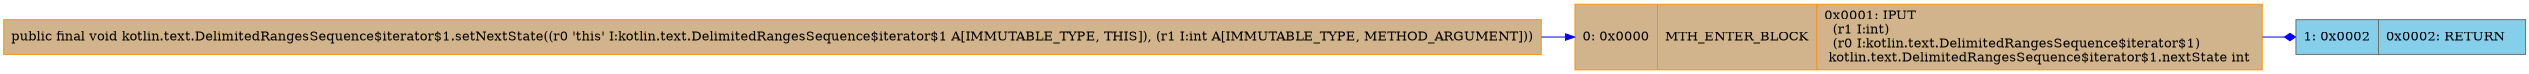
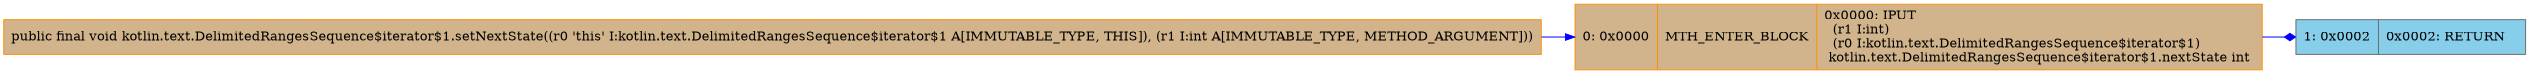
  digraph {
    rankdir=LR
    node [shape=record style=filled fillcolor=tan color=darkorange]
    edge [color=blue]
-   n1 [label="{0\:\ 0x0000|MTH_ENTER_BLOCK\l|0x0001: IPUT  \l  (r1 I:int)\l  (r0 I:kotlin.text.DelimitedRangesSequence$iterator$1)\l kotlin.text.DelimitedRangesSequence$iterator$1.nextState int \l}"]
+   n1 [label="{0\:\ 0x0000|MTH_ENTER_BLOCK\l|0x0000: IPUT  \l  (r1 I:int)\l  (r0 I:kotlin.text.DelimitedRangesSequence$iterator$1)\l kotlin.text.DelimitedRangesSequence$iterator$1.nextState int \l}"]
    n2 [label="{1\:\ 0x0002|0x0002: RETURN   \l}" fillcolor=skyblue color=gray40]
    n3 [label="{public final void kotlin.text.DelimitedRangesSequence$iterator$1.setNextState((r0 'this' I:kotlin.text.DelimitedRangesSequence$iterator$1 A[IMMUTABLE_TYPE, THIS]), (r1 I:int A[IMMUTABLE_TYPE, METHOD_ARGUMENT])) }"]
    n1 -> n2 [arrowhead=diamond]
    n3 -> n1 [arrowhead=normal]
  }
